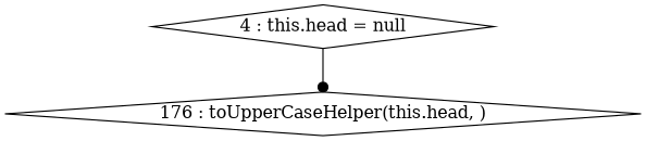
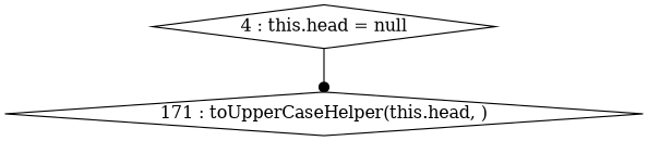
  digraph {
    node [shape=diamond]
    "4 : this.head = null"
-   "176 : toUpperCaseHelper(this.head, )"
+   "176 : toUpperCaseHelper(this.head, )" [label="171 : toUpperCaseHelper(this.head, )"]
    "4 : this.head = null" -> "176 : toUpperCaseHelper(this.head, )" [style=solid arrowhead=dot]
  }
